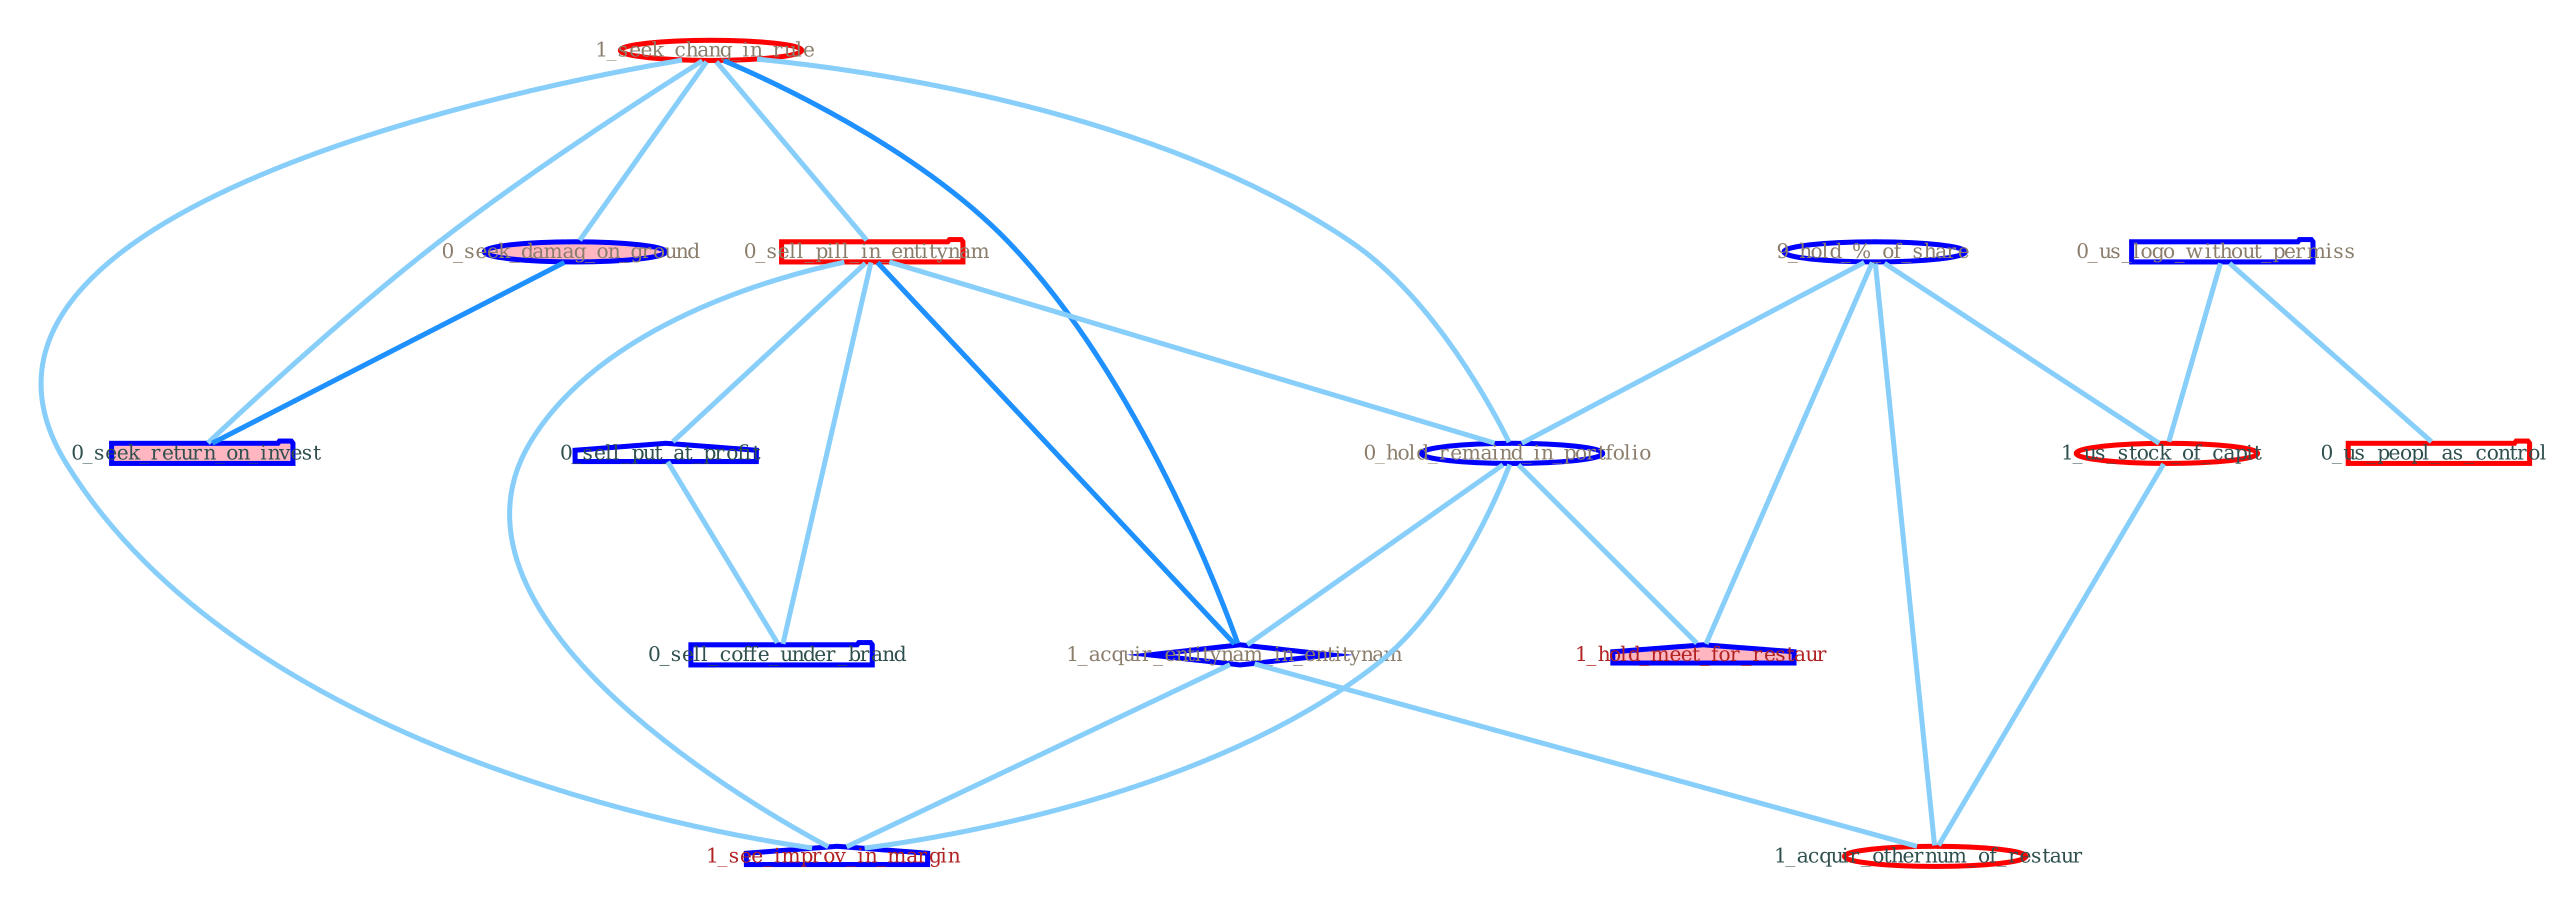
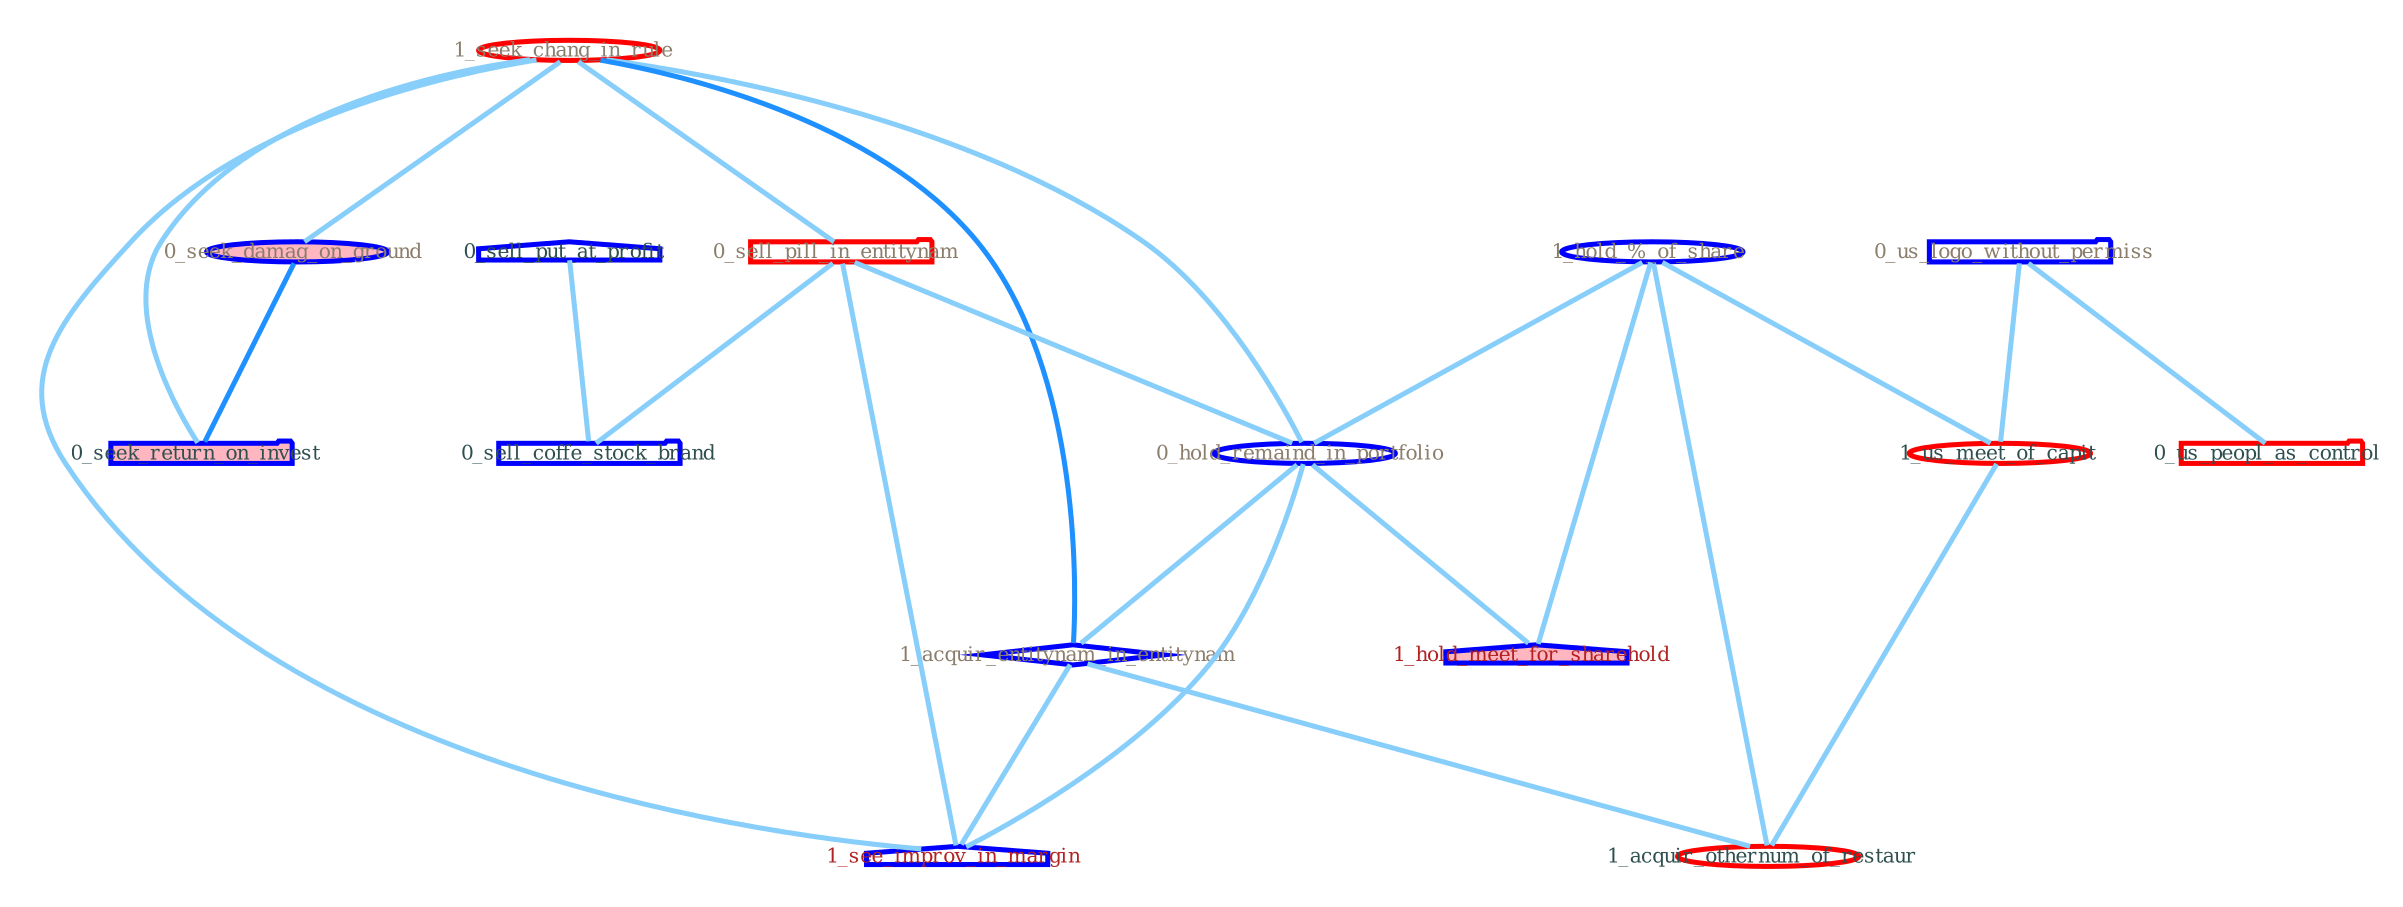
  graph {
    node [color=blue fillcolor=white fixedsize=true fontcolor="#8b7d6b" fontsize=4 shape=ellipse style=filled]
    edge [color="#87cefa" w=1]
    "1_seek_chang_in_rule " [color=red height=.06 width=.5]
-   "1_hold_%_of_share " [height=.06 width=.5 label="9_hold_%_of_share"]
+   "1_hold_%_of_share " [height=.06 width=.5]
    "0_us_logo_without_permiss " [height=.06 shape=folder width=.5]
    "0_sell_pill_in_entitynam " [color=red height=.06 shape=folder width=.5]
    "0_hold_remaind_in_portfolio " [height=.06 width=.5]
    "0_seek_damag_on_ground " [fillcolor=lightpink height=.06 width=.5]
    "1_acquir_entitynam_in_entitynam " [height=.06 shape=diamond width=.5]
    "1_see_improv_in_margin " [fontcolor="#b22222" height=.06 shape=house width=.5]
-   "1_hold_meet_for_sharehold " [fillcolor=lightpink fontcolor="#b22222" height=.06 shape=house width=.5 label="1_hold_meet_for_restaur"]
+   "1_hold_meet_for_sharehold " [fillcolor=lightpink fontcolor="#b22222" height=.06 shape=house width=.5]
    "0_seek_return_on_invest " [fillcolor=lightpink fontcolor="#2f4f4f" height=.06 shape=folder width=.5]
-   "1_us_stock_of_capit " [color=red fontcolor="#2f4f4f" height=.06 width=.5]
+   "1_us_stock_of_capit " [color=red fontcolor="#2f4f4f" height=.06 width=.5 label="1_us_meet_of_capit"]
    "1_acquir_othernum_of_restaur " [color=red fontcolor="#2f4f4f" height=.06 width=.5]
    "0_us_peopl_as_control " [color=red fontcolor="#2f4f4f" height=.06 shape=folder width=.5]
    "0_sell_put_at_profit " [fontcolor="#2f4f4f" height=.06 shape=house width=.5]
-   "0_sell_coffe_under_brand " [fontcolor="#2f4f4f" height=.06 shape=folder width=.5]
+   "0_sell_coffe_under_brand " [fontcolor="#2f4f4f" height=.06 shape=folder width=.5 label="0_sell_coffe_stock_brand"]
    subgraph sub_1 {
      "1_seek_chang_in_rule "
      "1_hold_%_of_share "
      "0_us_logo_without_permiss "
      "0_sell_pill_in_entitynam "
      "0_hold_remaind_in_portfolio "
      "0_seek_damag_on_ground "
      "1_acquir_entitynam_in_entitynam "
    }
    subgraph sub_2 {
      "1_see_improv_in_margin "
      "1_hold_meet_for_sharehold "
    }
    "1_seek_chang_in_rule " -- "0_sell_pill_in_entitynam "
    "1_seek_chang_in_rule " -- "0_hold_remaind_in_portfolio "
    "1_seek_chang_in_rule " -- "0_seek_damag_on_ground "
    "1_seek_chang_in_rule " -- "1_acquir_entitynam_in_entitynam " [color="#1e90ff"]
    "1_seek_chang_in_rule " -- "1_see_improv_in_margin "
    "1_seek_chang_in_rule " -- "0_seek_return_on_invest "
    "1_hold_%_of_share " -- "0_hold_remaind_in_portfolio "
    "1_hold_%_of_share " -- "1_hold_meet_for_sharehold "
    "1_hold_%_of_share " -- "1_us_stock_of_capit "
    "1_hold_%_of_share " -- "1_acquir_othernum_of_restaur "
    "0_us_logo_without_permiss " -- "1_us_stock_of_capit "
    "0_us_logo_without_permiss " -- "0_us_peopl_as_control "
    "0_sell_pill_in_entitynam " -- "0_hold_remaind_in_portfolio "
-   "0_sell_pill_in_entitynam " -- "1_acquir_entitynam_in_entitynam " [color="#1e90ff" w=2]
    "0_sell_pill_in_entitynam " -- "1_see_improv_in_margin "
-   "0_sell_pill_in_entitynam " -- "0_sell_put_at_profit "
    "0_sell_pill_in_entitynam " -- "0_sell_coffe_under_brand "
    "0_hold_remaind_in_portfolio " -- "1_acquir_entitynam_in_entitynam "
    "0_hold_remaind_in_portfolio " -- "1_see_improv_in_margin "
    "0_hold_remaind_in_portfolio " -- "1_hold_meet_for_sharehold "
    "0_seek_damag_on_ground " -- "0_seek_return_on_invest " [color="#1e90ff" w=2]
    "1_acquir_entitynam_in_entitynam " -- "1_see_improv_in_margin "
    "1_acquir_entitynam_in_entitynam " -- "1_acquir_othernum_of_restaur "
    "1_us_stock_of_capit " -- "1_acquir_othernum_of_restaur "
    "0_sell_put_at_profit " -- "0_sell_coffe_under_brand "
  }
